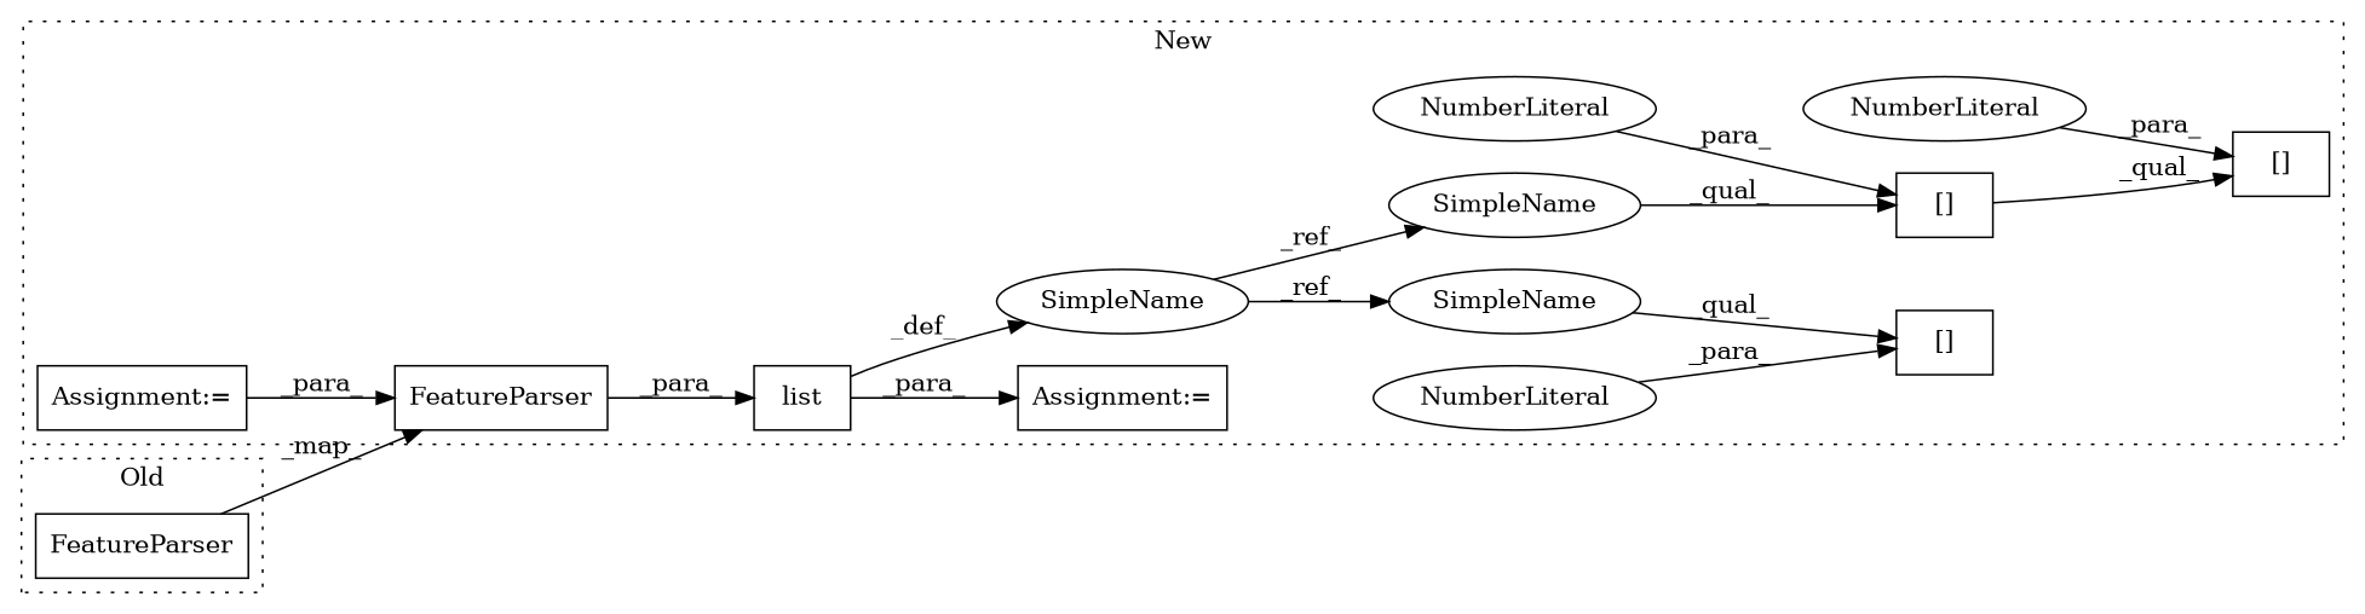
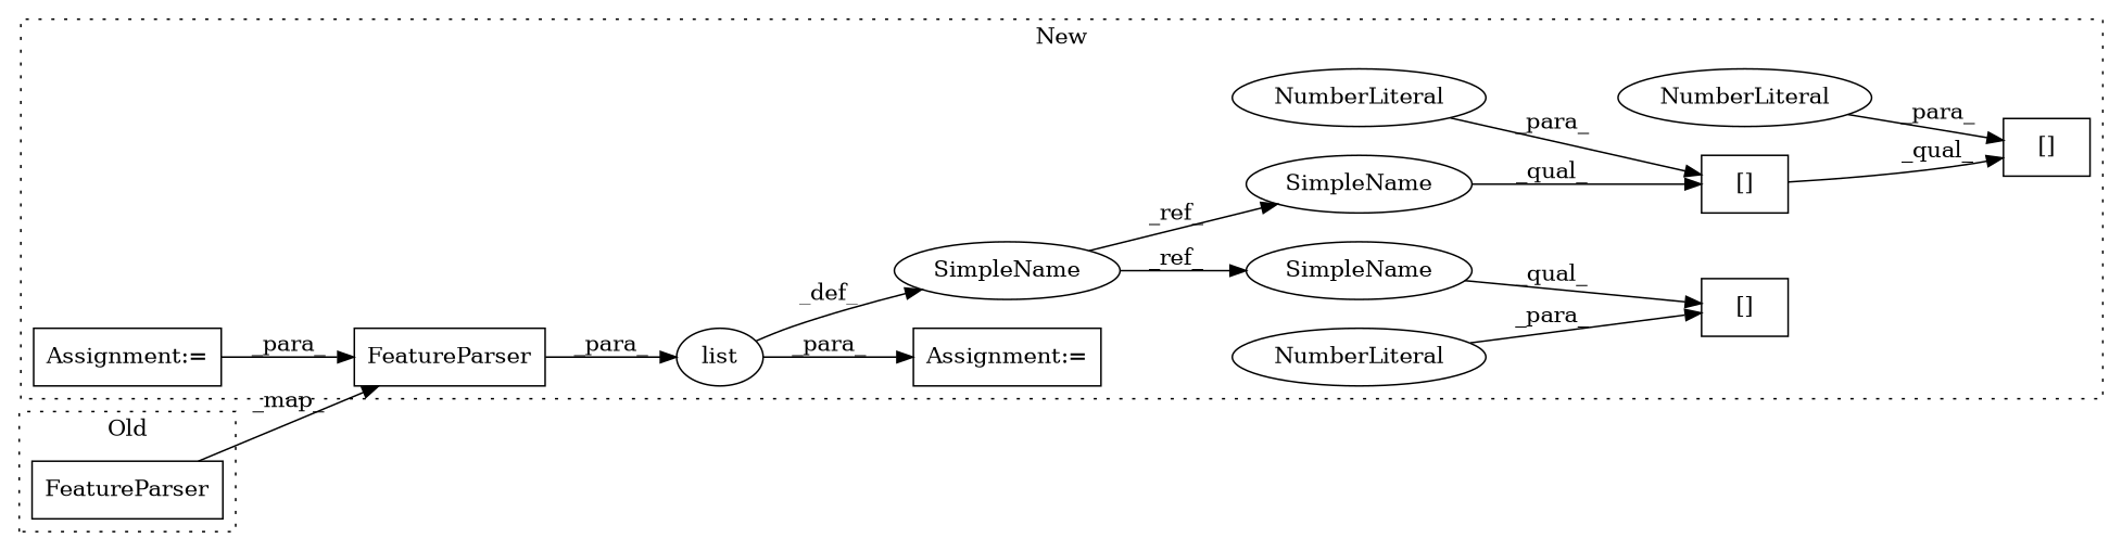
  digraph {
    rankdir=LR
    node [a=32 l=7 shape=box]
    n1 [l="14,1" label=FeatureParser s="2900,2921"]
-   n2 [l="5,1" label=list s="2895,2922"]
+   n2 [l="5,1" label=list s="2895,2922" shape=ellipse]
    n3 [a=7 label="Assignment:=" s=2971]
    n4 [a=2 l="11,1" label="[]" s="3004,3016"]
    n5 [a=34 l=1 label=NumberLiteral s=3015 shape=ellipse]
    n6 [a=2 l="8,1" label="[]" s="3004,3013"]
    n7 [a=34 l=1 label=NumberLiteral s=3012 shape=ellipse]
    n8 [a=2 l="8,1" label="[]" s="2978,2987"]
    n9 [a=34 l=1 label=NumberLiteral s=2986 shape=ellipse]
    n10 [a=42 label=SimpleName s=2887 shape=ellipse]
    n11 [a=7 label="Assignment:=" s=2874]
    n12 [a=42 label=SimpleName s=2978 shape=ellipse]
    n13 [a=42 label=SimpleName s=3004 shape=ellipse]
    n14 [l="14,1" label=FeatureParser s="2828,2849"]
    subgraph cluster_1 {
      label=New
      style=dotted
      n1
      n2
      n3
      n4
      n5
      n6
      n7
      n8
      n9
      n10
      n11
      n12
      n13
    }
    subgraph cluster_2 {
      label=Old
      style=dotted
      n14
    }
    n1 -> n2 [label=_para_]
    n2 -> n3 [label=_para_]
    n2 -> n10 [label=_def_]
    n5 -> n4 [label=_para_]
    n6 -> n4 [label=_qual_]
    n7 -> n6 [label=_para_]
    n9 -> n8 [label=_para_]
    n10 -> n12 [label=_ref_]
    n10 -> n13 [label=_ref_]
    n11 -> n1 [label=_para_]
    n12 -> n8 [label=_qual_]
    n13 -> n6 [label=_qual_]
    n14 -> n1 [label=_map_]
  }
